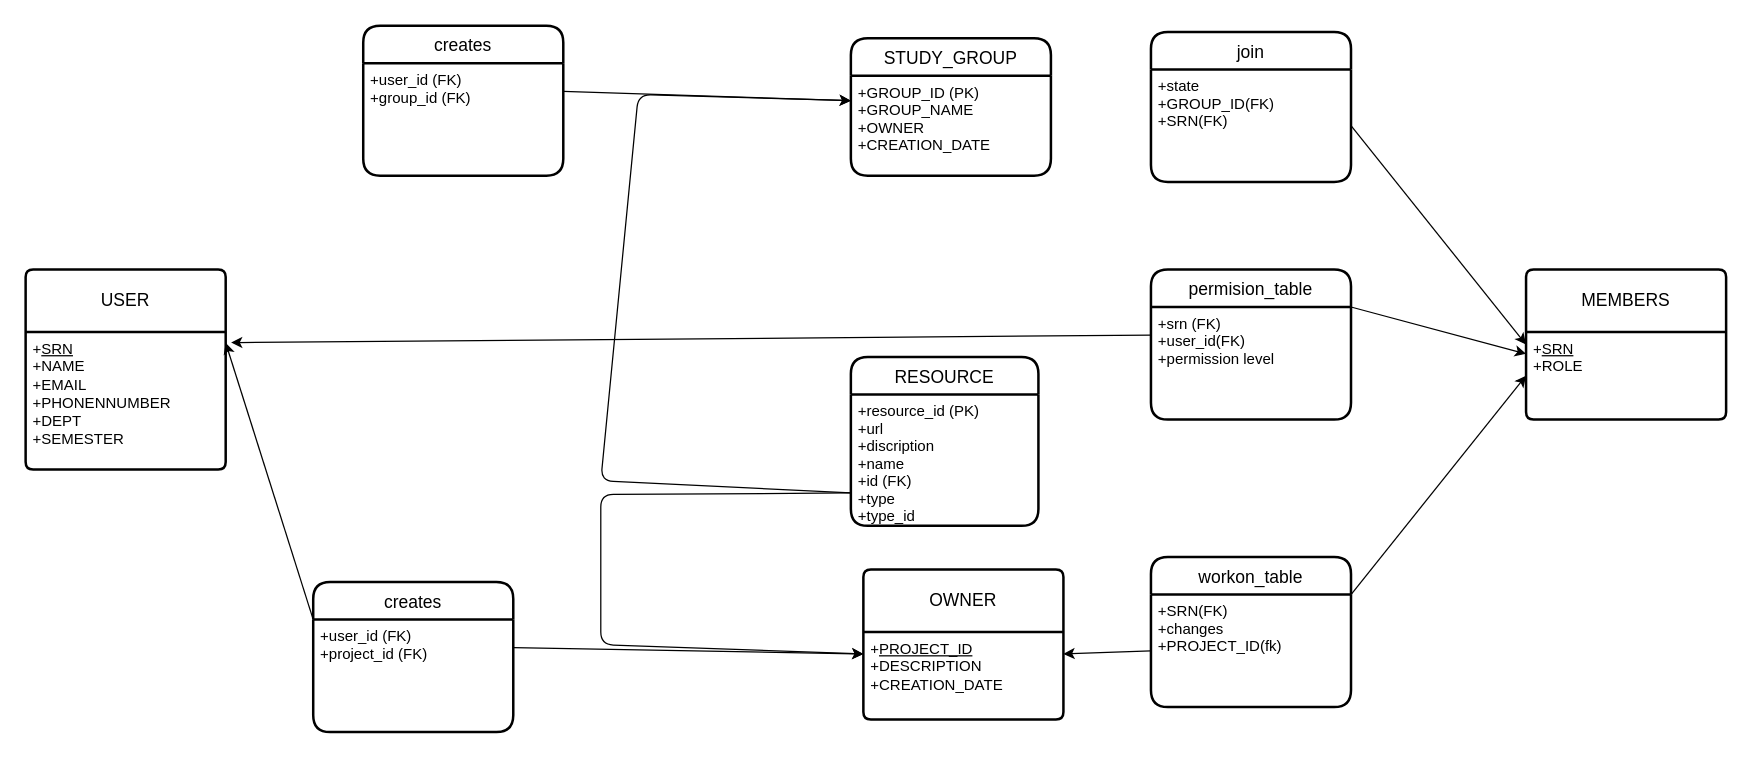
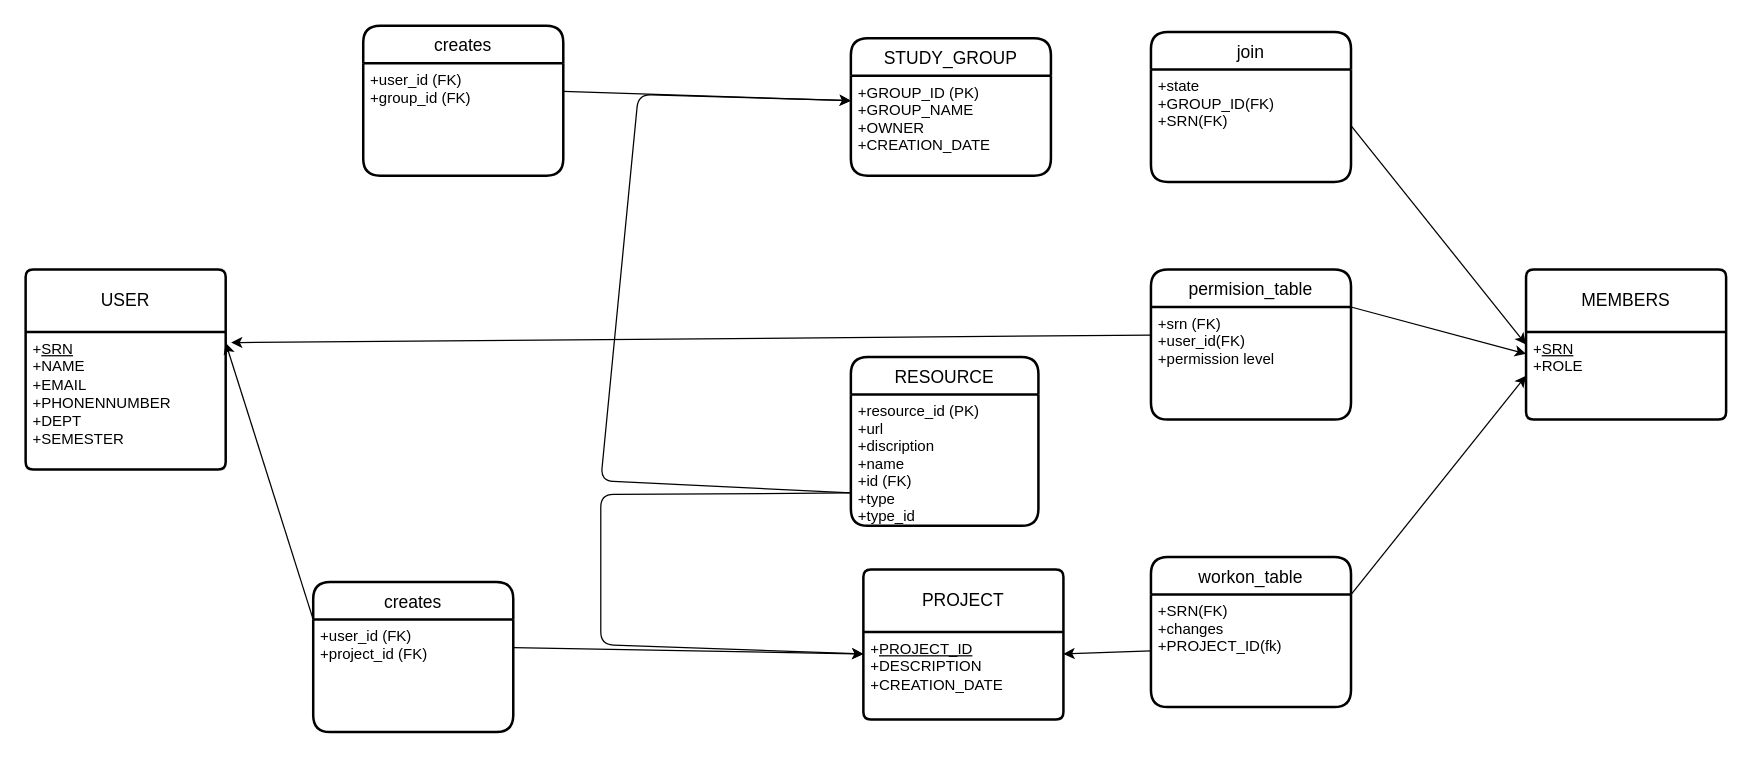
  <mxCell id="0" />
  <mxCell id="1" parent="0" />
  <mxCell id="2" value="MEMBERS" style="swimlane;childLayout=stackLayout;horizontal=1;startSize=50;horizontalStack=0;rounded=1;fontSize=14;fontStyle=0;strokeWidth=2;resizeParent=0;resizeLast=1;shadow=0;dashed=0;align=center;arcSize=4;whiteSpace=wrap;html=1;" parent="1" vertex="1"><mxGeometry x="1220" y="215" width="160" height="120" as="geometry" /></mxCell>
  <mxCell id="3" value="+&lt;u&gt;SRN&lt;/u&gt;&lt;br&gt;+ROLE" style="align=left;strokeColor=none;fillColor=none;spacingLeft=4;fontSize=12;verticalAlign=top;resizable=0;rotatable=0;part=1;html=1;" parent="2" vertex="1"><mxGeometry y="50" width="160" height="70" as="geometry" /></mxCell>
- <mxCell id="4" value="OWNER" style="swimlane;childLayout=stackLayout;horizontal=1;startSize=50;horizontalStack=0;rounded=1;fontSize=14;fontStyle=0;strokeWidth=2;resizeParent=0;resizeLast=1;shadow=0;dashed=0;align=center;arcSize=4;whiteSpace=wrap;html=1;" parent="1" vertex="1"><mxGeometry x="690" y="455" width="160" height="120" as="geometry" /></mxCell>
+ <mxCell id="4" value="PROJECT" style="swimlane;childLayout=stackLayout;horizontal=1;startSize=50;horizontalStack=0;rounded=1;fontSize=14;fontStyle=0;strokeWidth=2;resizeParent=0;resizeLast=1;shadow=0;dashed=0;align=center;arcSize=4;whiteSpace=wrap;html=1;" parent="1" vertex="1"><mxGeometry x="690" y="455" width="160" height="120" as="geometry" /></mxCell>
  <mxCell id="5" value="+&lt;u&gt;PROJECT_ID&lt;/u&gt;&lt;br&gt;+DESCRIPTION&lt;br&gt;+CREATION_DATE" style="align=left;strokeColor=none;fillColor=none;spacingLeft=4;fontSize=12;verticalAlign=top;resizable=0;rotatable=0;part=1;html=1;" parent="4" vertex="1"><mxGeometry y="50" width="160" height="70" as="geometry" /></mxCell>
  <mxCell id="6" value="USER" style="swimlane;childLayout=stackLayout;horizontal=1;startSize=50;horizontalStack=0;rounded=1;fontSize=14;fontStyle=0;strokeWidth=2;resizeParent=0;resizeLast=1;shadow=0;dashed=0;align=center;arcSize=4;whiteSpace=wrap;html=1;" parent="1" vertex="1"><mxGeometry x="20" y="215" width="160" height="160" as="geometry" /></mxCell>
  <mxCell id="7" value="+&lt;u&gt;SRN&lt;/u&gt;&lt;br&gt;+NAME&lt;br&gt;+EMAIL&lt;br&gt;+PHONENNUMBER&lt;br&gt;+DEPT&lt;br&gt;+SEMESTER" style="align=left;strokeColor=none;fillColor=none;spacingLeft=4;fontSize=12;verticalAlign=top;resizable=0;rotatable=0;part=1;html=1;" parent="6" vertex="1"><mxGeometry y="50" width="160" height="110" as="geometry" /></mxCell>
  <mxCell id="8" value="STUDY_GROUP" style="swimlane;childLayout=stackLayout;horizontal=1;startSize=30;horizontalStack=0;rounded=1;fontSize=14;fontStyle=0;strokeWidth=2;resizeParent=0;resizeLast=1;shadow=0;dashed=0;align=center;" parent="1" vertex="1"><mxGeometry x="680" y="30" width="160" height="110" as="geometry" /></mxCell>
  <mxCell id="9" value="+GROUP_ID (PK)&#10;+GROUP_NAME&#10;+OWNER&#10;+CREATION_DATE" style="align=left;strokeColor=none;fillColor=none;spacingLeft=4;fontSize=12;verticalAlign=top;resizable=0;rotatable=0;part=1;" parent="8" vertex="1"><mxGeometry y="30" width="160" height="80" as="geometry" /></mxCell>
  <mxCell id="10" value="RESOURCE" style="swimlane;childLayout=stackLayout;horizontal=1;startSize=30;horizontalStack=0;rounded=1;fontSize=14;fontStyle=0;strokeWidth=2;resizeParent=0;resizeLast=1;shadow=0;dashed=0;align=center;" parent="1" vertex="1"><mxGeometry x="680" y="285" width="150" height="135" as="geometry" /></mxCell>
  <mxCell id="11" value="+resource_id (PK)&#10;+url&#10;+discription&#10;+name&#10;+id (FK)&#10;+type&#10;+type_id" style="align=left;strokeColor=none;fillColor=none;spacingLeft=4;fontSize=12;verticalAlign=top;resizable=0;rotatable=0;part=1;" parent="10" vertex="1"><mxGeometry y="30" width="150" height="105" as="geometry" /></mxCell>
  <mxCell id="12" value="creates" style="swimlane;childLayout=stackLayout;horizontal=1;startSize=30;horizontalStack=0;rounded=1;fontSize=14;fontStyle=0;strokeWidth=2;resizeParent=0;resizeLast=1;shadow=0;dashed=0;align=center;" parent="1" vertex="1"><mxGeometry x="250" y="465" width="160" height="120" as="geometry" /></mxCell>
  <mxCell id="13" value="+user_id (FK)&#10;+project_id (FK)" style="align=left;strokeColor=none;fillColor=none;spacingLeft=4;fontSize=12;verticalAlign=top;resizable=0;rotatable=0;part=1;" parent="12" vertex="1"><mxGeometry y="30" width="160" height="90" as="geometry" /></mxCell>
  <mxCell id="14" value="creates" style="swimlane;childLayout=stackLayout;horizontal=1;startSize=30;horizontalStack=0;rounded=1;fontSize=14;fontStyle=0;strokeWidth=2;resizeParent=0;resizeLast=1;shadow=0;dashed=0;align=center;" parent="1" vertex="1"><mxGeometry x="290" y="20" width="160" height="120" as="geometry" /></mxCell>
  <mxCell id="15" value="+user_id (FK)&#10;+group_id (FK)" style="align=left;strokeColor=none;fillColor=none;spacingLeft=4;fontSize=12;verticalAlign=top;resizable=0;rotatable=0;part=1;" parent="14" vertex="1"><mxGeometry y="30" width="160" height="90" as="geometry" /></mxCell>
  <mxCell id="16" value="permision_table" style="swimlane;childLayout=stackLayout;horizontal=1;startSize=30;horizontalStack=0;rounded=1;fontSize=14;fontStyle=0;strokeWidth=2;resizeParent=0;resizeLast=1;shadow=0;dashed=0;align=center;" parent="1" vertex="1"><mxGeometry x="920" y="215" width="160" height="120" as="geometry" /></mxCell>
  <mxCell id="17" value="+srn (FK)&#10;+user_id(FK)&#10;+permission level" style="align=left;strokeColor=none;fillColor=none;spacingLeft=4;fontSize=12;verticalAlign=top;resizable=0;rotatable=0;part=1;" parent="16" vertex="1"><mxGeometry y="30" width="160" height="90" as="geometry" /></mxCell>
  <mxCell id="18" value="join" style="swimlane;childLayout=stackLayout;horizontal=1;startSize=30;horizontalStack=0;rounded=1;fontSize=14;fontStyle=0;strokeWidth=2;resizeParent=0;resizeLast=1;shadow=0;dashed=0;align=center;" parent="1" vertex="1"><mxGeometry x="920" y="25" width="160" height="120" as="geometry" /></mxCell>
  <mxCell id="19" value="+state&#10;+GROUP_ID(FK)&#10;+SRN(FK)" style="align=left;strokeColor=none;fillColor=none;spacingLeft=4;fontSize=12;verticalAlign=top;resizable=0;rotatable=0;part=1;" parent="18" vertex="1"><mxGeometry y="30" width="160" height="90" as="geometry" /></mxCell>
  <mxCell id="20" value="workon_table" style="swimlane;childLayout=stackLayout;horizontal=1;startSize=30;horizontalStack=0;rounded=1;fontSize=14;fontStyle=0;strokeWidth=2;resizeParent=0;resizeLast=1;shadow=0;dashed=0;align=center;" parent="1" vertex="1"><mxGeometry x="920" y="445" width="160" height="120" as="geometry" /></mxCell>
  <mxCell id="21" value="+SRN(FK)&#10;+changes&#10;+PROJECT_ID(fk)" style="align=left;strokeColor=none;fillColor=none;spacingLeft=4;fontSize=12;verticalAlign=top;resizable=0;rotatable=0;part=1;" parent="20" vertex="1"><mxGeometry y="30" width="160" height="90" as="geometry" /></mxCell>
  <mxCell id="22" style="edgeStyle=none;html=1;exitX=0;exitY=0;exitDx=0;exitDy=0;entryX=1;entryY=0.079;entryDx=0;entryDy=0;entryPerimeter=0;" parent="1" source="13" target="7" edge="1"><mxGeometry relative="1" as="geometry" /></mxCell>
  <mxCell id="23" style="edgeStyle=none;html=1;exitX=1;exitY=0.25;exitDx=0;exitDy=0;entryX=0;entryY=0.25;entryDx=0;entryDy=0;" parent="1" source="13" target="5" edge="1"><mxGeometry relative="1" as="geometry" /></mxCell>
  <mxCell id="24" style="edgeStyle=none;html=1;exitX=1;exitY=0.25;exitDx=0;exitDy=0;entryX=0;entryY=0.25;entryDx=0;entryDy=0;" parent="1" source="15" target="9" edge="1"><mxGeometry relative="1" as="geometry" /></mxCell>
  <mxCell id="25" style="edgeStyle=none;html=1;exitX=1;exitY=0.5;exitDx=0;exitDy=0;entryX=0;entryY=0.5;entryDx=0;entryDy=0;" parent="1" source="19" target="2" edge="1"><mxGeometry relative="1" as="geometry" /></mxCell>
  <mxCell id="26" style="edgeStyle=none;html=1;exitX=0;exitY=0.5;exitDx=0;exitDy=0;entryX=1;entryY=0.25;entryDx=0;entryDy=0;" parent="1" source="21" target="5" edge="1"><mxGeometry relative="1" as="geometry" /></mxCell>
  <mxCell id="27" style="edgeStyle=none;html=1;exitX=1;exitY=0;exitDx=0;exitDy=0;entryX=0;entryY=0.5;entryDx=0;entryDy=0;" parent="1" source="21" target="3" edge="1"><mxGeometry relative="1" as="geometry" /></mxCell>
  <mxCell id="28" style="edgeStyle=none;html=1;exitX=1;exitY=0;exitDx=0;exitDy=0;entryX=0;entryY=0.25;entryDx=0;entryDy=0;" parent="1" source="17" target="3" edge="1"><mxGeometry relative="1" as="geometry" /></mxCell>
  <mxCell id="29" style="edgeStyle=none;html=1;exitX=0;exitY=0.25;exitDx=0;exitDy=0;entryX=1.027;entryY=0.077;entryDx=0;entryDy=0;entryPerimeter=0;" parent="1" source="17" target="7" edge="1"><mxGeometry relative="1" as="geometry"><Array as="points" /></mxGeometry></mxCell>
  <mxCell id="30" style="edgeStyle=none;html=1;exitX=0;exitY=0.75;exitDx=0;exitDy=0;entryX=0;entryY=0.25;entryDx=0;entryDy=0;" parent="1" source="11" target="9" edge="1"><mxGeometry relative="1" as="geometry"><mxPoint x="480" y="45" as="targetPoint" /><Array as="points"><mxPoint x="480" y="384" /><mxPoint x="510" y="75" /></Array></mxGeometry></mxCell>
  <mxCell id="31" style="edgeStyle=none;html=1;exitX=0;exitY=0.75;exitDx=0;exitDy=0;entryX=0;entryY=0.25;entryDx=0;entryDy=0;" parent="1" source="11" target="5" edge="1"><mxGeometry relative="1" as="geometry"><mxPoint x="470" y="555" as="targetPoint" /><Array as="points"><mxPoint x="480" y="395" /><mxPoint x="480" y="515" /></Array></mxGeometry></mxCell>
